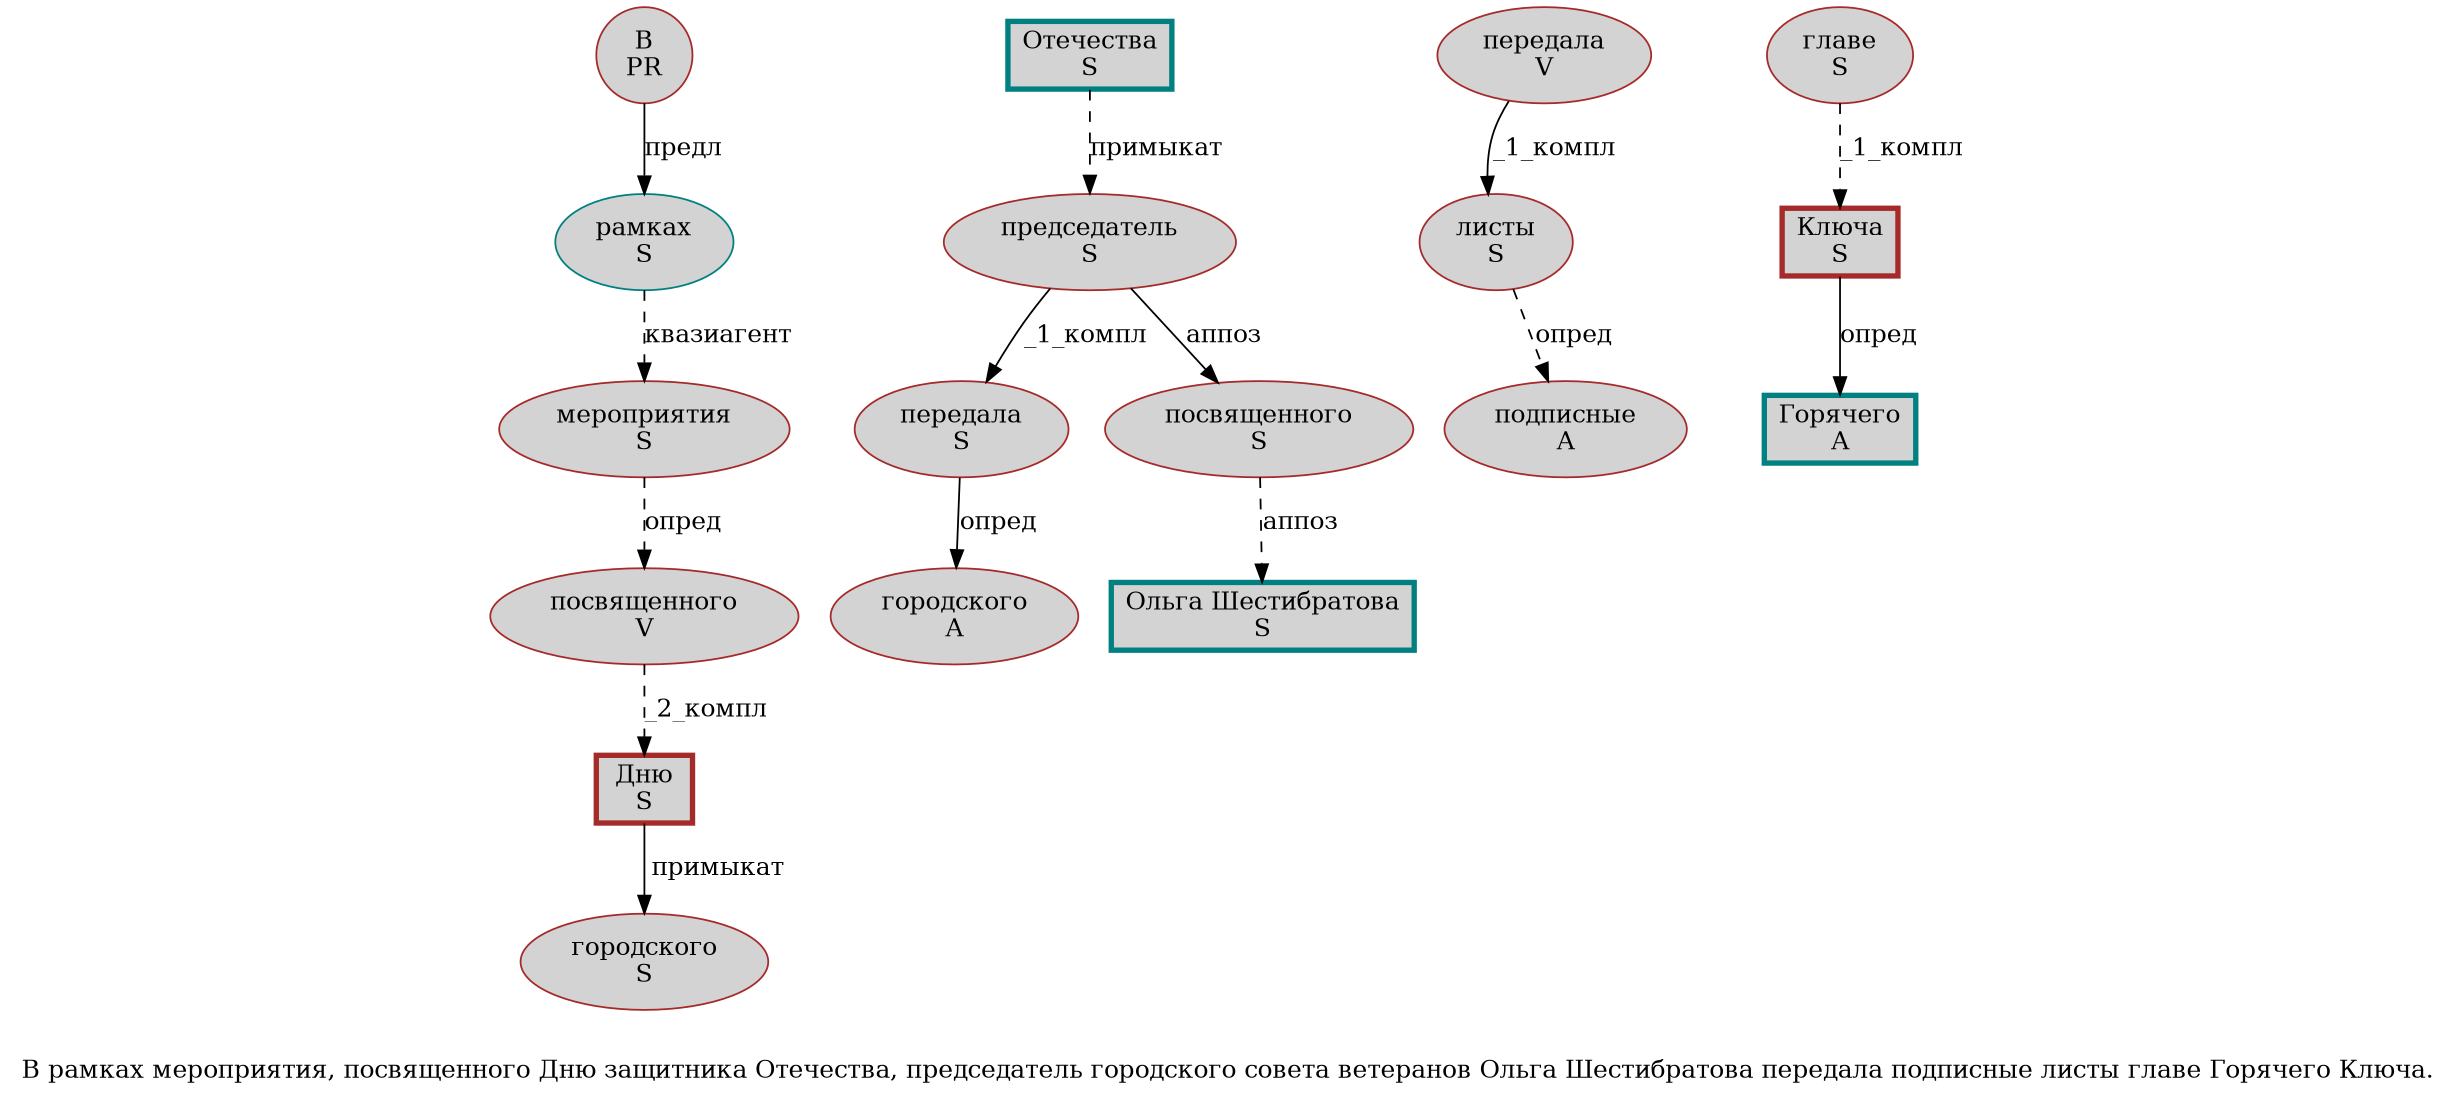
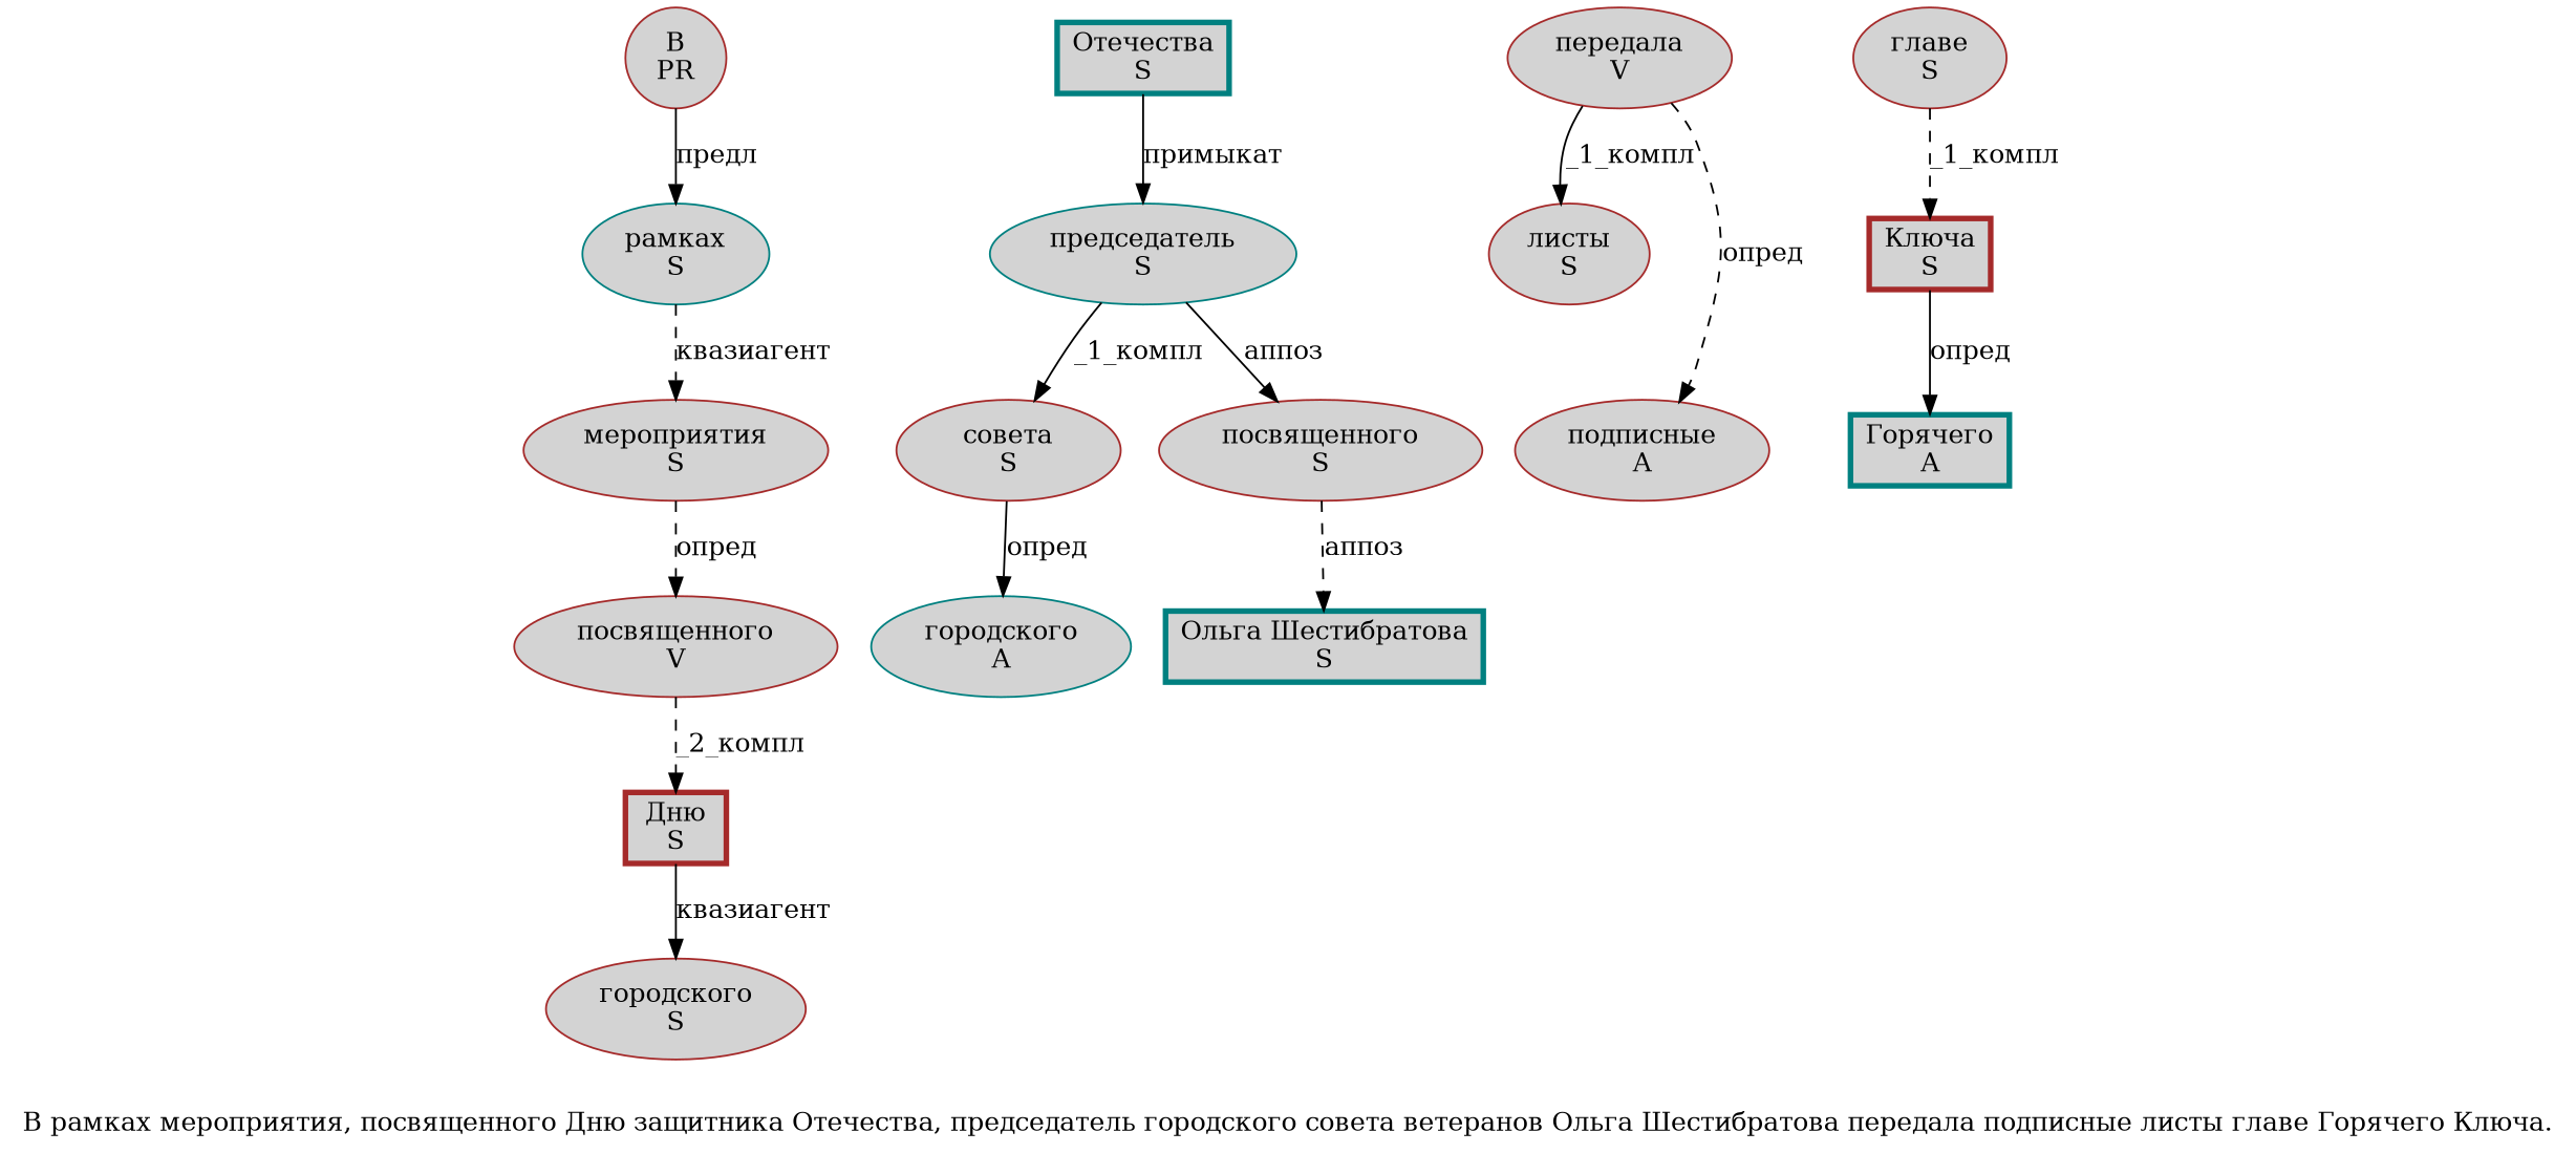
  digraph {
    label="В рамках мероприятия, посвященного Дню защитника Отечества, председатель городского совета ветеранов Ольга Шестибратова передала подписные листы главе Горячего Ключа."
    node [color=brown fillcolor=lightgray penwidth=1 shape=ellipse style=filled]
    edge [style=solid]
    n1 [label="В\nPR"]
    n2 [color=teal label="рамках\nS"]
    n3 [label="мероприятия\nS"]
    n4 [label="посвященного\nV"]
    n5 [label="Дню\nS" penwidth=3 shape=box]
    n6 [label="городского\nS"]
    n7 [color=teal label="Отечества\nS" penwidth=3 shape=box]
-   n8 [label="председатель\nS"]
-   n9 [label="передала\nS"]
+   n8 [color=teal label="председатель\nS"]
+   n9 [label="совета\nS"]
    n10 [label="посвященного\nS"]
-   n11 [label="городского\nA"]
+   n11 [color=teal label="городского\nA"]
    n12 [color=teal label="Ольга Шестибратова\nS" penwidth=3 shape=box]
    n13 [label="передала\nV"]
    n14 [label="листы\nS"]
    n15 [label="подписные\nA"]
    n16 [label="главе\nS"]
    n17 [label="Ключа\nS" penwidth=3 shape=box]
    n18 [color=teal label="Горячего\nA" penwidth=3 shape=box]
    n1 -> n2 [label="предл"]
    n2 -> n3 [label="квазиагент" style=dashed]
    n3 -> n4 [label="опред" style=dashed]
    n4 -> n5 [label="_2_компл" style=dashed]
-   n5 -> n6 [label="примыкат"]
-   n7 -> n8 [label="примыкат" style=dashed]
+   n5 -> n6 [label="квазиагент"]
+   n7 -> n8 [label="примыкат"]
    n8 -> n9 [label="_1_компл"]
    n8 -> n10 [label="аппоз"]
    n9 -> n11 [label="опред"]
    n10 -> n12 [label="аппоз" style=dashed]
    n13 -> n14 [label="_1_компл"]
-   n14 -> n15 [label="опред" style=dashed]
+   n13 -> n15 [label="опред" style=dashed]
    n16 -> n17 [label="_1_компл" style=dashed]
    n17 -> n18 [label="опред"]
  }
